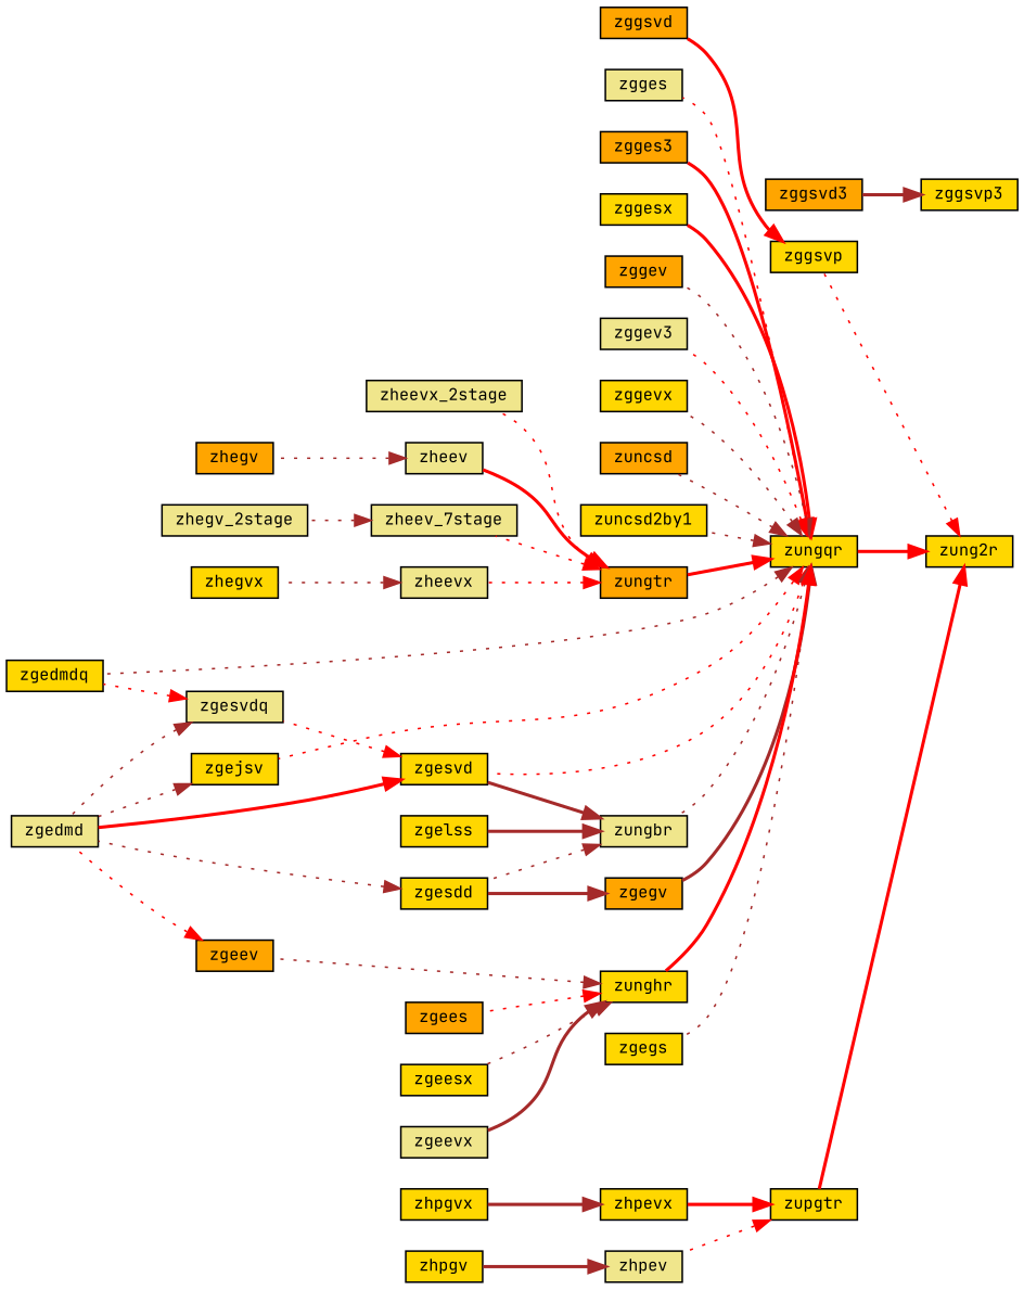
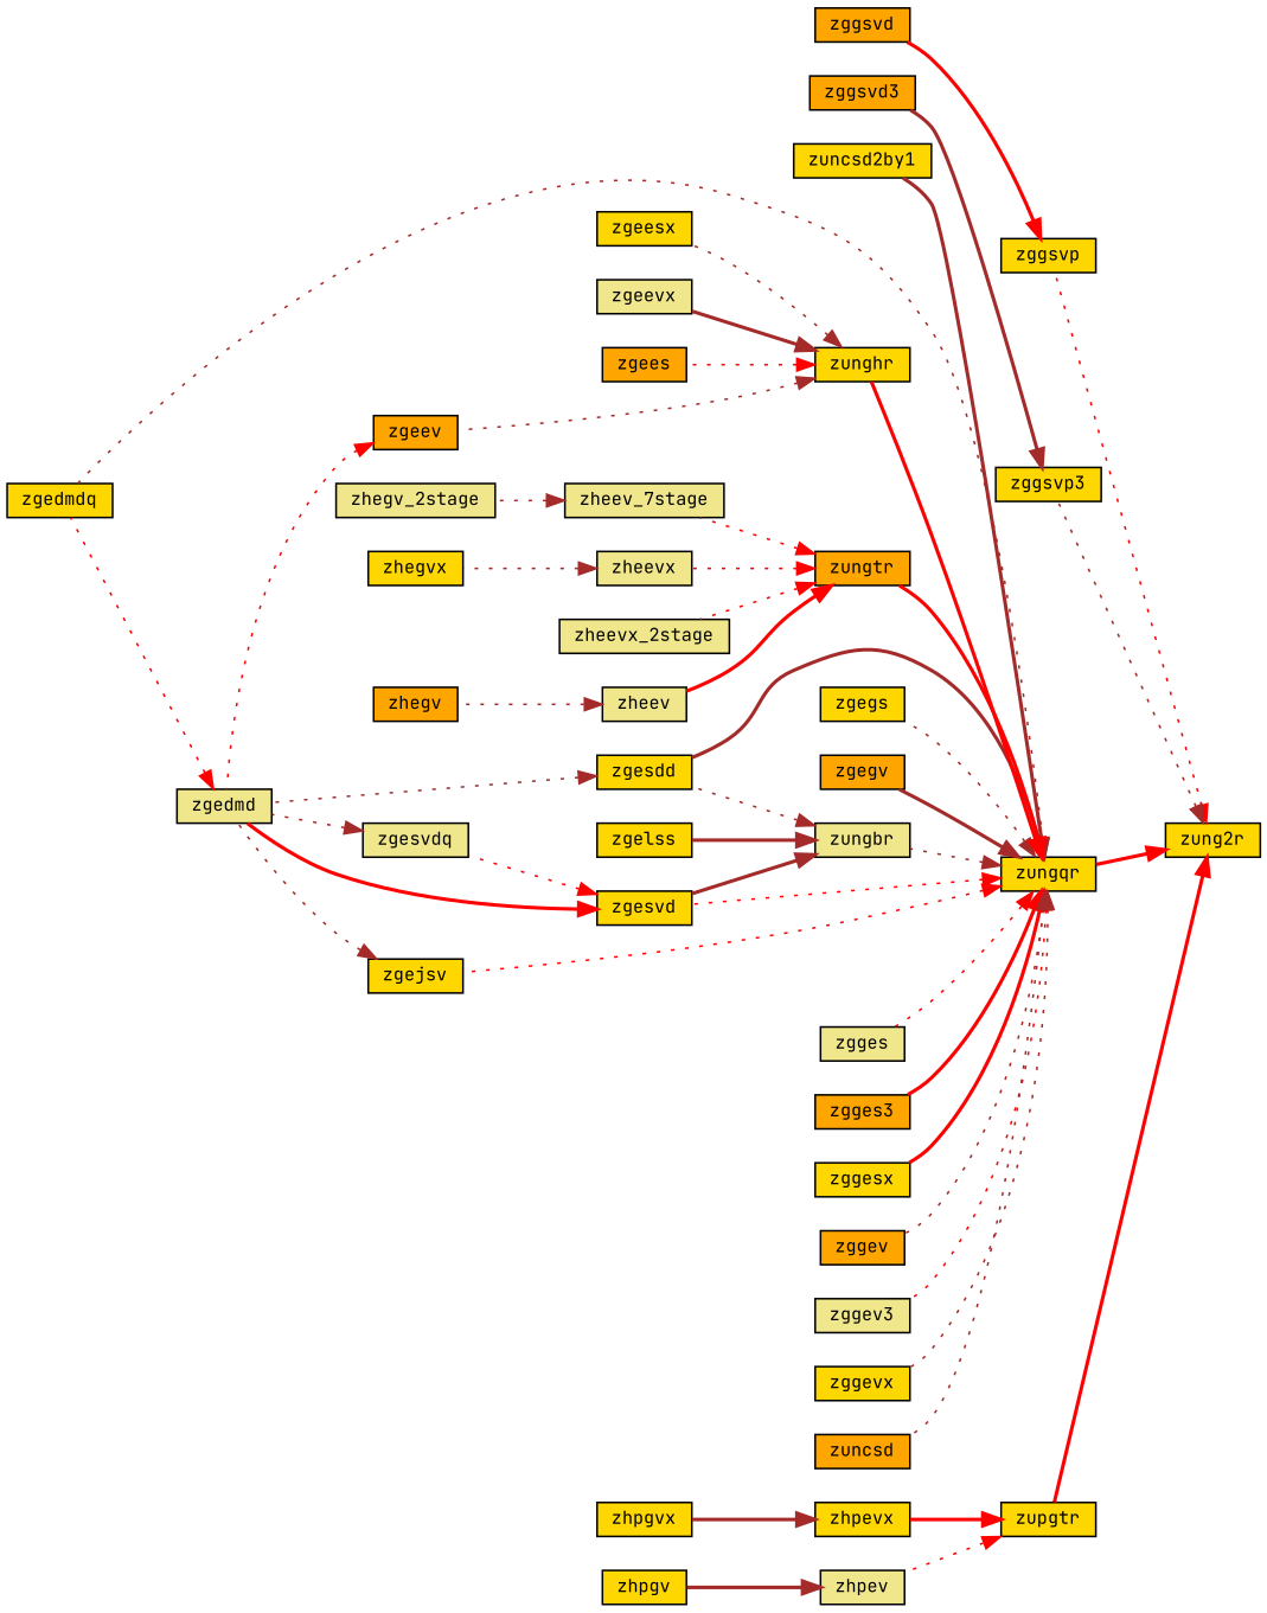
  digraph {
    fontname="JetBrains Mono"
    rankdir=RL
    node [color=black fillcolor=gold fontname="JetBrains Mono" fontsize=10 shape=record style=filled]
    edge [color=brown dir=back fontname="JetBrains Mono" fontsize=10 labelfontname=Helvetica labelfontsize=10 style=dotted]
    n1 [fontcolor=black height=0.2 label=zung2r width=0.4]
    n2 [height=0.2 label=zggsvp width=0.4]
    n3 [height=0.2 label=zggsvp3 width=0.4]
    n4 [height=0.2 label=zungqr width=0.4]
    n5 [height=0.2 label=zupgtr width=0.4]
    n6 [fillcolor=orange height=0.2 label=zggsvd width=0.4]
    n7 [fillcolor=orange height=0.2 label=zggsvd3 width=0.4]
    n8 [height=0.2 label=zgedmdq width=0.4]
    n9 [height=0.2 label=zgegs width=0.4]
    n10 [fillcolor=orange height=0.2 label=zgegv width=0.4]
    n11 [height=0.2 label=zgejsv width=0.4]
    n12 [height=0.2 label=zgesdd width=0.4]
    n13 [height=0.2 label=zgesvd width=0.4]
    n14 [fillcolor=khaki height=0.2 label=zgges width=0.4]
    n15 [fillcolor=orange height=0.2 label=zgges3 width=0.4]
    n16 [height=0.2 label=zggesx width=0.4]
    n17 [fillcolor=orange height=0.2 label=zggev width=0.4]
    n18 [fillcolor=khaki height=0.2 label=zggev3 width=0.4]
    n19 [height=0.2 label=zggevx width=0.4]
    n20 [fillcolor=orange height=0.2 label=zuncsd width=0.4]
    n21 [height=0.2 label=zuncsd2by1 width=0.4]
    n22 [fillcolor=khaki height=0.2 label=zungbr width=0.4]
    n23 [height=0.2 label=zunghr width=0.4]
    n24 [fillcolor=orange height=0.2 label=zungtr width=0.4]
    n25 [fillcolor=khaki height=0.2 label=zhpev width=0.4]
    n26 [height=0.2 label=zhpevx width=0.4]
    n27 [fillcolor=khaki height=0.2 label=zgedmd width=0.4]
    n28 [fillcolor=khaki height=0.2 label=zgesvdq width=0.4]
    n29 [height=0.2 label=zgelss width=0.4]
    n30 [fillcolor=orange height=0.2 label=zgees width=0.4]
    n31 [height=0.2 label=zgeesx width=0.4]
    n32 [fillcolor=orange height=0.2 label=zgeev width=0.4]
    n33 [fillcolor=khaki height=0.2 label=zgeevx width=0.4]
    n34 [fillcolor=khaki height=0.2 label=zheev width=0.4]
    n35 [fillcolor=khaki height=0.2 label=zheev_7stage width=0.4]
    n36 [fillcolor=khaki height=0.2 label=zheevx width=0.4]
    n37 [fillcolor=khaki height=0.2 label=zheevx_2stage width=0.4]
    n38 [fillcolor=orange height=0.2 label=zhegv width=0.4]
    n39 [fillcolor=khaki height=0.2 label=zhegv_2stage width=0.4]
    n40 [height=0.2 label=zhegvx width=0.4]
    n41 [height=0.2 label=zhpgv width=0.4]
    n42 [height=0.2 label=zhpgvx width=0.4]
    n1 -> n2 [color=red]
+   n1 -> n3
    n1 -> n4 [color=red style=bold]
    n1 -> n5 [color=red style=bold]
    n2 -> n6 [color=red style=bold]
    n3 -> n7 [style=bold]
    n4 -> n8
    n4 -> n9
    n4 -> n10 [style=bold]
    n4 -> n11 [color=red]
-   n10 -> n12 [style=bold]
+   n4 -> n12 [style=bold]
    n4 -> n13 [color=red]
    n4 -> n14 [color=red]
    n4 -> n15 [color=red style=bold]
    n4 -> n16 [color=red style=bold]
    n4 -> n17
    n4 -> n18 [color=red]
    n4 -> n19
    n4 -> n20
-   n4 -> n21
+   n4 -> n21 [style=bold]
    n4 -> n22
    n4 -> n23 [color=red style=bold]
    n4 -> n24 [color=red style=bold]
    n5 -> n25 [color=red]
    n5 -> n26 [color=red style=bold]
    n11 -> n27
    n12 -> n27
    n13 -> n27 [color=red style=bold]
    n13 -> n28 [color=red]
    n22 -> n12
    n22 -> n13 [style=bold]
    n22 -> n29 [style=bold]
    n23 -> n30 [color=red]
    n23 -> n31
    n23 -> n32
    n23 -> n33 [style=bold]
    n24 -> n34 [color=red style=bold]
    n24 -> n35 [color=red]
    n24 -> n36 [color=red]
    n24 -> n37 [color=red]
    n25 -> n41 [style=bold]
    n26 -> n42 [style=bold]
-   n28 -> n8 [color=red]
+   n27 -> n8 [color=red]
    n28 -> n27
    n32 -> n27 [color=red]
    n34 -> n38
    n35 -> n39
    n36 -> n40
  }
